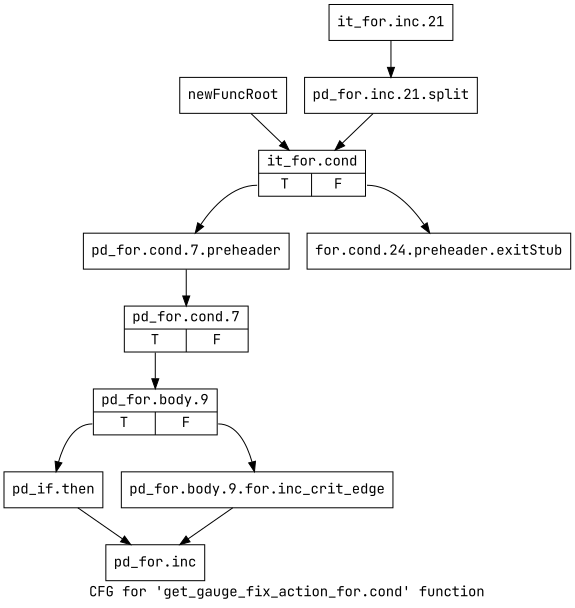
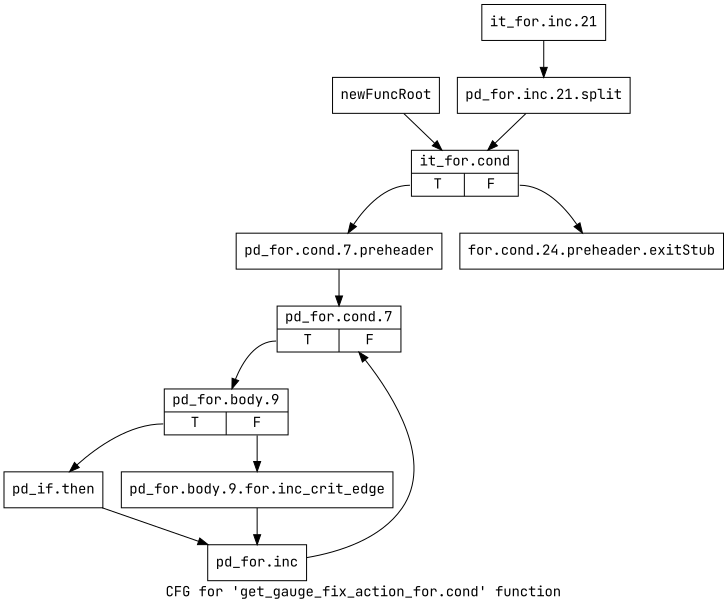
  digraph {
    fontname="JetBrains Mono"
    label="CFG for 'get_gauge_fix_action_for.cond' function"
    node [fontname="JetBrains Mono" shape=record]
    edge [fontname="JetBrains Mono"]
    n1 [label="{newFuncRoot}"]
    n2 [label="{it_for.cond|{<s0>T|<s1>F}}"]
    n3 [label="{for.cond.24.preheader.exitStub}"]
    n4 [label="{pd_for.cond.7.preheader}"]
    n5 [label="{pd_for.cond.7|{<s0>T|<s1>F}}"]
    n6 [label="{pd_for.body.9|{<s0>T|<s1>F}}"]
    n7 [label="{pd_if.then}"]
    n8 [label="{pd_for.body.9.for.inc_crit_edge}"]
    n9 [label="{it_for.inc.21}"]
    n10 [label="{pd_for.inc.21.split}"]
    n11 [label="{pd_for.inc}"]
    n1 -> n2
    n2 -> n3 [tailport=s1]
    n2 -> n4 [tailport=s0]
    n4 -> n5
    n5 -> n6 [tailport=s0]
    n6 -> n7 [tailport=s0]
    n6 -> n8 [tailport=s1]
    n7 -> n11
    n8 -> n11
    n9 -> n10
    n10 -> n2
+   n11 -> n5
  }
